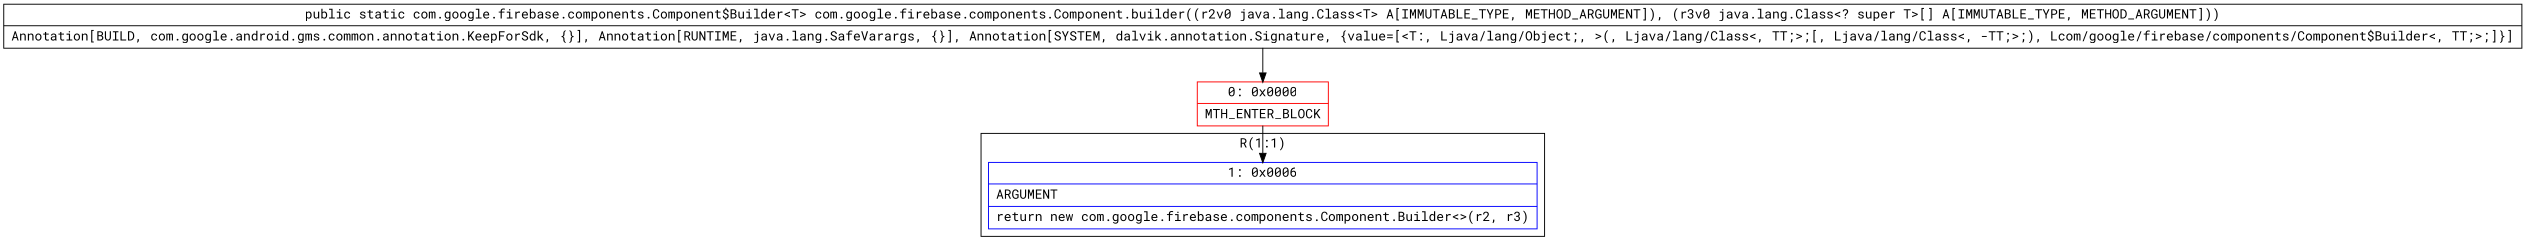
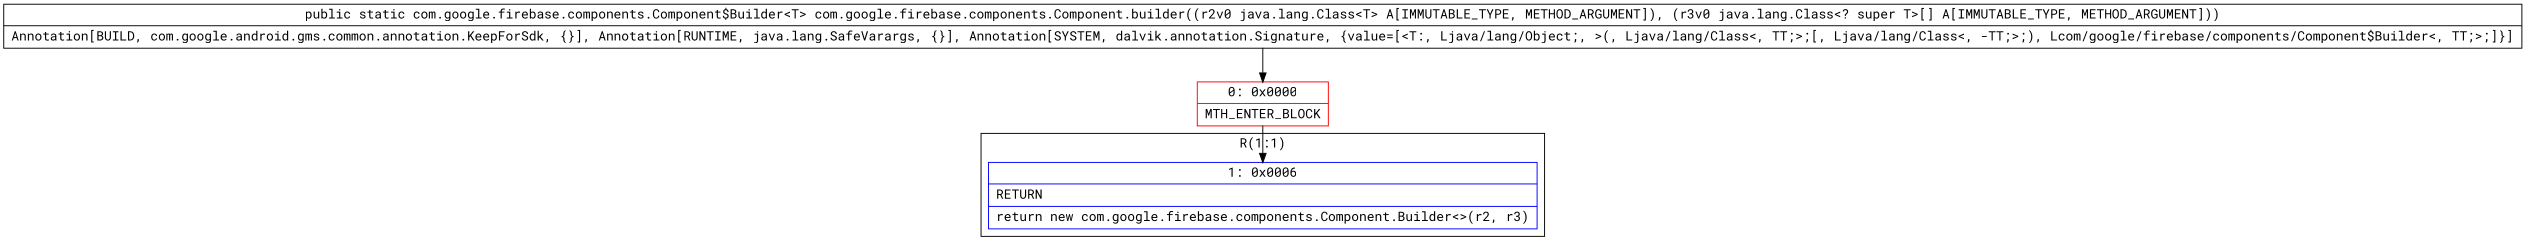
  digraph {
    fontname="Roboto Mono"
    node [shape=record fontname="Roboto Mono"]
    edge [fontname="Roboto Mono"]
-   n1 [color=blue label="{1\:\ 0x0006|ARGUMENT\l|return new com.google.firebase.components.Component.Builder\<\>(r2, r3)\l}"]
+   n1 [color=blue label="{1\:\ 0x0006|RETURN\l|return new com.google.firebase.components.Component.Builder\<\>(r2, r3)\l}"]
    n2 [color=red label="{0\:\ 0x0000|MTH_ENTER_BLOCK\l}"]
    n3 [label="{public static com.google.firebase.components.Component$Builder\<T\> com.google.firebase.components.Component.builder((r2v0 java.lang.Class\<T\> A[IMMUTABLE_TYPE, METHOD_ARGUMENT]), (r3v0 java.lang.Class\<? super T\>[] A[IMMUTABLE_TYPE, METHOD_ARGUMENT]))  | Annotation[BUILD, com.google.android.gms.common.annotation.KeepForSdk, \{\}], Annotation[RUNTIME, java.lang.SafeVarargs, \{\}], Annotation[SYSTEM, dalvik.annotation.Signature, \{value=[\<T:, Ljava\/lang\/Object;, \>(, Ljava\/lang\/Class\<, TT;\>;[, Ljava\/lang\/Class\<, \-TT;\>;), Lcom\/google\/firebase\/components\/Component$Builder\<, TT;\>;]\}]\l}"]
    subgraph cluster_1 {
      label="R(1:1)"
      n1
    }
    n2 -> n1
    n3 -> n2
  }
